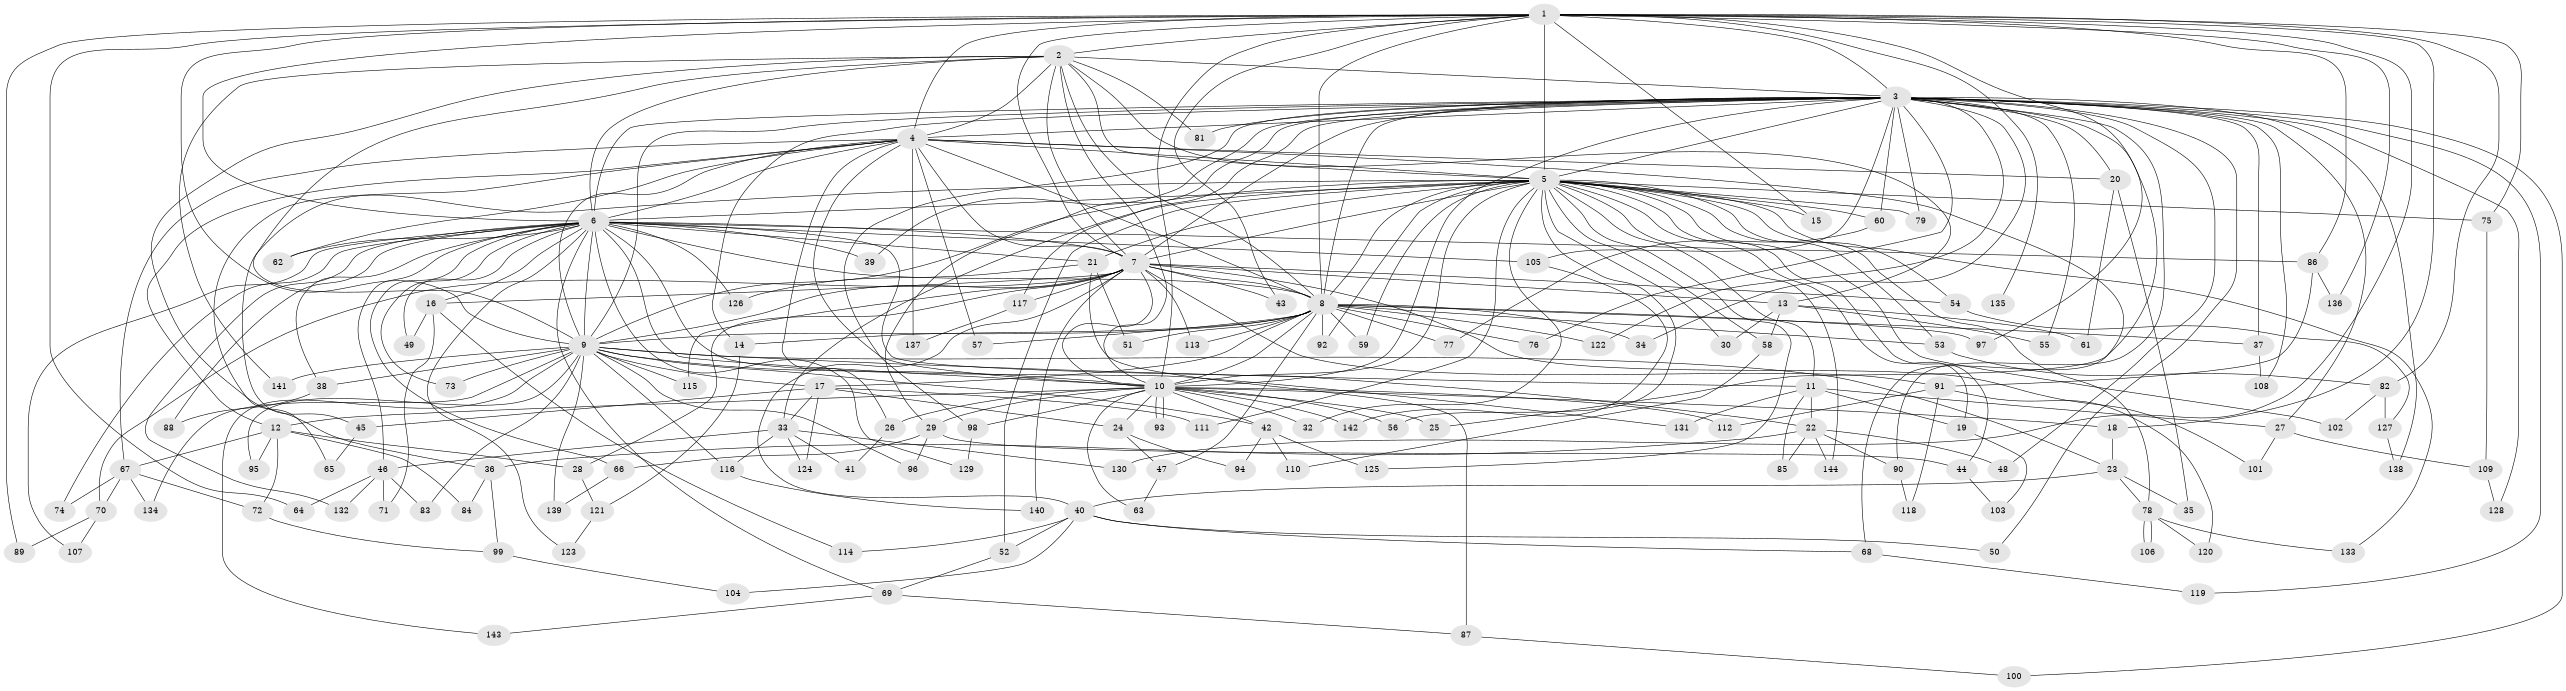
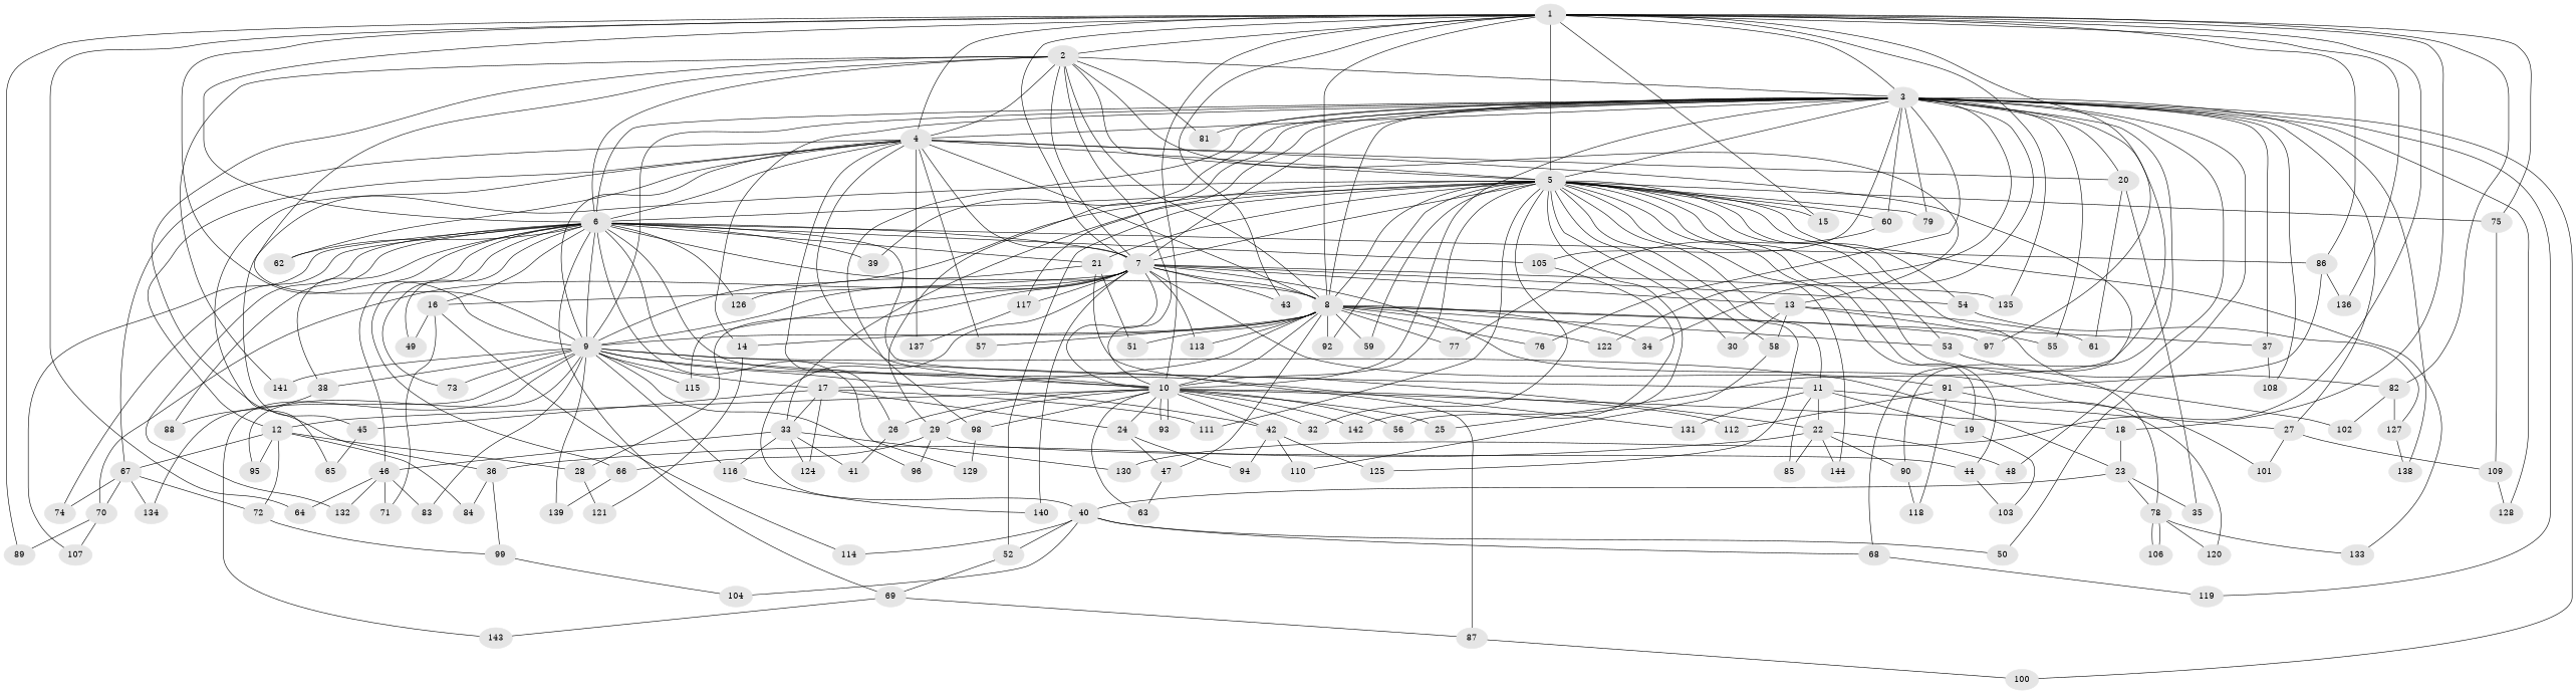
  graph {
    node [color=gray90 style=filled]
    1
    2
    3
    4
    5
    6
    7
    8
    9
    10
    15
    18
    43
    64
    75
    82
    86
    89
    97
    130
    135
    136
    13
    36
    81
    141
    14
    20
    25
    27
    29
    34
    37
    39
    48
    50
    55
    60
    76
    79
    90
    98
    100
    105
    108
    117
    119
    122
    128
    138
    12
    26
    57
    62
    65
    67
    68
    137
    11
    19
    21
    30
    32
    33
    44
    45
    52
    53
    54
    56
    58
    59
    78
    92
    102
    111
    125
    133
    144
    16
    22
    38
    46
    49
    66
    69
    73
    74
    88
    107
-   123
    126
    129
    131
    132
    28
    40
    70
    91
    101
    113
    115
    140
    17
    47
    51
    77
    23
    42
    83
    95
    96
    116
    134
    139
    143
    24
    63
    93
    112
    142
    109
    127
    61
    84
    99
    121
    35
    118
    72
    41
    85
    103
    87
    124
    110
    106
    120
    71
    114
    104
    94
    1 -- 2
    1 -- 3
    1 -- 4
    1 -- 5
    1 -- 6
    1 -- 7
    1 -- 8
    1 -- 9
    1 -- 10
    1 -- 15
    1 -- 18
    1 -- 43
    1 -- 64
    1 -- 75
    1 -- 82
    1 -- 86
    1 -- 89
    1 -- 97
    1 -- 130
    1 -- 135
    1 -- 136
    2 -- 3
    2 -- 4
    2 -- 5
    2 -- 6
    2 -- 7
    2 -- 8
    2 -- 9
    2 -- 10
    2 -- 13
    2 -- 36
    2 -- 81
    2 -- 141
    3 -- 4
    3 -- 5
    3 -- 6
    3 -- 7
    3 -- 8
    3 -- 9
    3 -- 10
    3 -- 81
    3 -- 14
    3 -- 20
    3 -- 25
    3 -- 27
    3 -- 29
    3 -- 34
    3 -- 37
    3 -- 39
    3 -- 48
    3 -- 50
    3 -- 55
    3 -- 60
    3 -- 76
    3 -- 79
    3 -- 90
    3 -- 98
    3 -- 100
    3 -- 105
    3 -- 108
    3 -- 117
    3 -- 119
    3 -- 122
    3 -- 128
    3 -- 138
    4 -- 5
    4 -- 6
    4 -- 7
    4 -- 8
    4 -- 9
    4 -- 10
    4 -- 20
    4 -- 12
    4 -- 26
    4 -- 57
    4 -- 62
    4 -- 65
    4 -- 67
    4 -- 68
    4 -- 137
    5 -- 6
    5 -- 7
    5 -- 8
    5 -- 9
    5 -- 10
    5 -- 15
    5 -- 75
    5 -- 60
    5 -- 79
    5 -- 11
    5 -- 19
    5 -- 21
    5 -- 30
    5 -- 32
    5 -- 33
    5 -- 44
    5 -- 45
    5 -- 52
    5 -- 53
    5 -- 54
    5 -- 56
    5 -- 58
    5 -- 59
    5 -- 78
    5 -- 92
    5 -- 102
    5 -- 111
    5 -- 125
    5 -- 133
    5 -- 144
    6 -- 7
    6 -- 8
    6 -- 9
    6 -- 10
    6 -- 86
    6 -- 39
    6 -- 105
    6 -- 62
    6 -- 21
    6 -- 16
    6 -- 22
    6 -- 38
    6 -- 46
    6 -- 49
    6 -- 66
    6 -- 69
    6 -- 73
    6 -- 74
    6 -- 88
    6 -- 107
-   6 -- 123
    6 -- 126
    6 -- 129
    6 -- 131
    6 -- 132
    7 -- 8
    7 -- 9
    7 -- 10
    7 -- 43
+   7 -- 135
    7 -- 13
    7 -- 117
    7 -- 54
    7 -- 16
    7 -- 28
    7 -- 40
    7 -- 70
    7 -- 91
    7 -- 101
    7 -- 113
    7 -- 115
    7 -- 140
    8 -- 9
    8 -- 10
    8 -- 97
    8 -- 14
    8 -- 34
    8 -- 37
    8 -- 76
    8 -- 122
    8 -- 57
    8 -- 53
    8 -- 59
    8 -- 92
    8 -- 113
    8 -- 17
    8 -- 47
    8 -- 51
    8 -- 77
    9 -- 10
    9 -- 141
    9 -- 11
    9 -- 38
    9 -- 73
    9 -- 115
    9 -- 17
    9 -- 23
    9 -- 42
    9 -- 83
    9 -- 95
    9 -- 96
    9 -- 116
    9 -- 134
    9 -- 139
    9 -- 143
    10 -- 18
    10 -- 25
    10 -- 29
    10 -- 98
    10 -- 12
    10 -- 26
    10 -- 32
    10 -- 56
    10 -- 42
    10 -- 24
    10 -- 63
    10 -- 93
    10 -- 93
    10 -- 112
    10 -- 142
    18 -- 23
    75 -- 109
    82 -- 102
    82 -- 127
    86 -- 136
    86 -- 91
    13 -- 55
    13 -- 30
    13 -- 58
    13 -- 61
    36 -- 84
    36 -- 99
    14 -- 121
    20 -- 61
    20 -- 35
    27 -- 101
    27 -- 109
    29 -- 44
    29 -- 66
    29 -- 96
    37 -- 108
    60 -- 77
    90 -- 118
    98 -- 129
    105 -- 142
    117 -- 137
    12 -- 67
    12 -- 28
    12 -- 95
    12 -- 84
    12 -- 72
    26 -- 41
    67 -- 74
    67 -- 70
    67 -- 134
    67 -- 72
    68 -- 119
    11 -- 27
    11 -- 19
    11 -- 22
    11 -- 131
    11 -- 85
    19 -- 103
    21 -- 126
    21 -- 51
    21 -- 87
    33 -- 130
    33 -- 46
    33 -- 116
    33 -- 41
    33 -- 124
    44 -- 103
    45 -- 65
    52 -- 69
    53 -- 82
    54 -- 127
    58 -- 110
    78 -- 133
    78 -- 106
    78 -- 106
    78 -- 120
    16 -- 49
    16 -- 71
    16 -- 114
    22 -- 36
    22 -- 48
    22 -- 90
    22 -- 144
    22 -- 85
    38 -- 88
    46 -- 64
    46 -- 132
    46 -- 83
    46 -- 71
    66 -- 139
    69 -- 143
    69 -- 87
    28 -- 121
    40 -- 50
    40 -- 68
    40 -- 52
    40 -- 114
    40 -- 104
    70 -- 89
    70 -- 107
    91 -- 112
    91 -- 118
    91 -- 120
    17 -- 33
    17 -- 45
    17 -- 111
    17 -- 24
    17 -- 124
    47 -- 63
    23 -- 78
    23 -- 40
    23 -- 35
    42 -- 125
    42 -- 110
    42 -- 94
    116 -- 140
    24 -- 47
    24 -- 94
    109 -- 128
    127 -- 138
    99 -- 104
-   121 -- 123
    72 -- 99
    87 -- 100
  }
